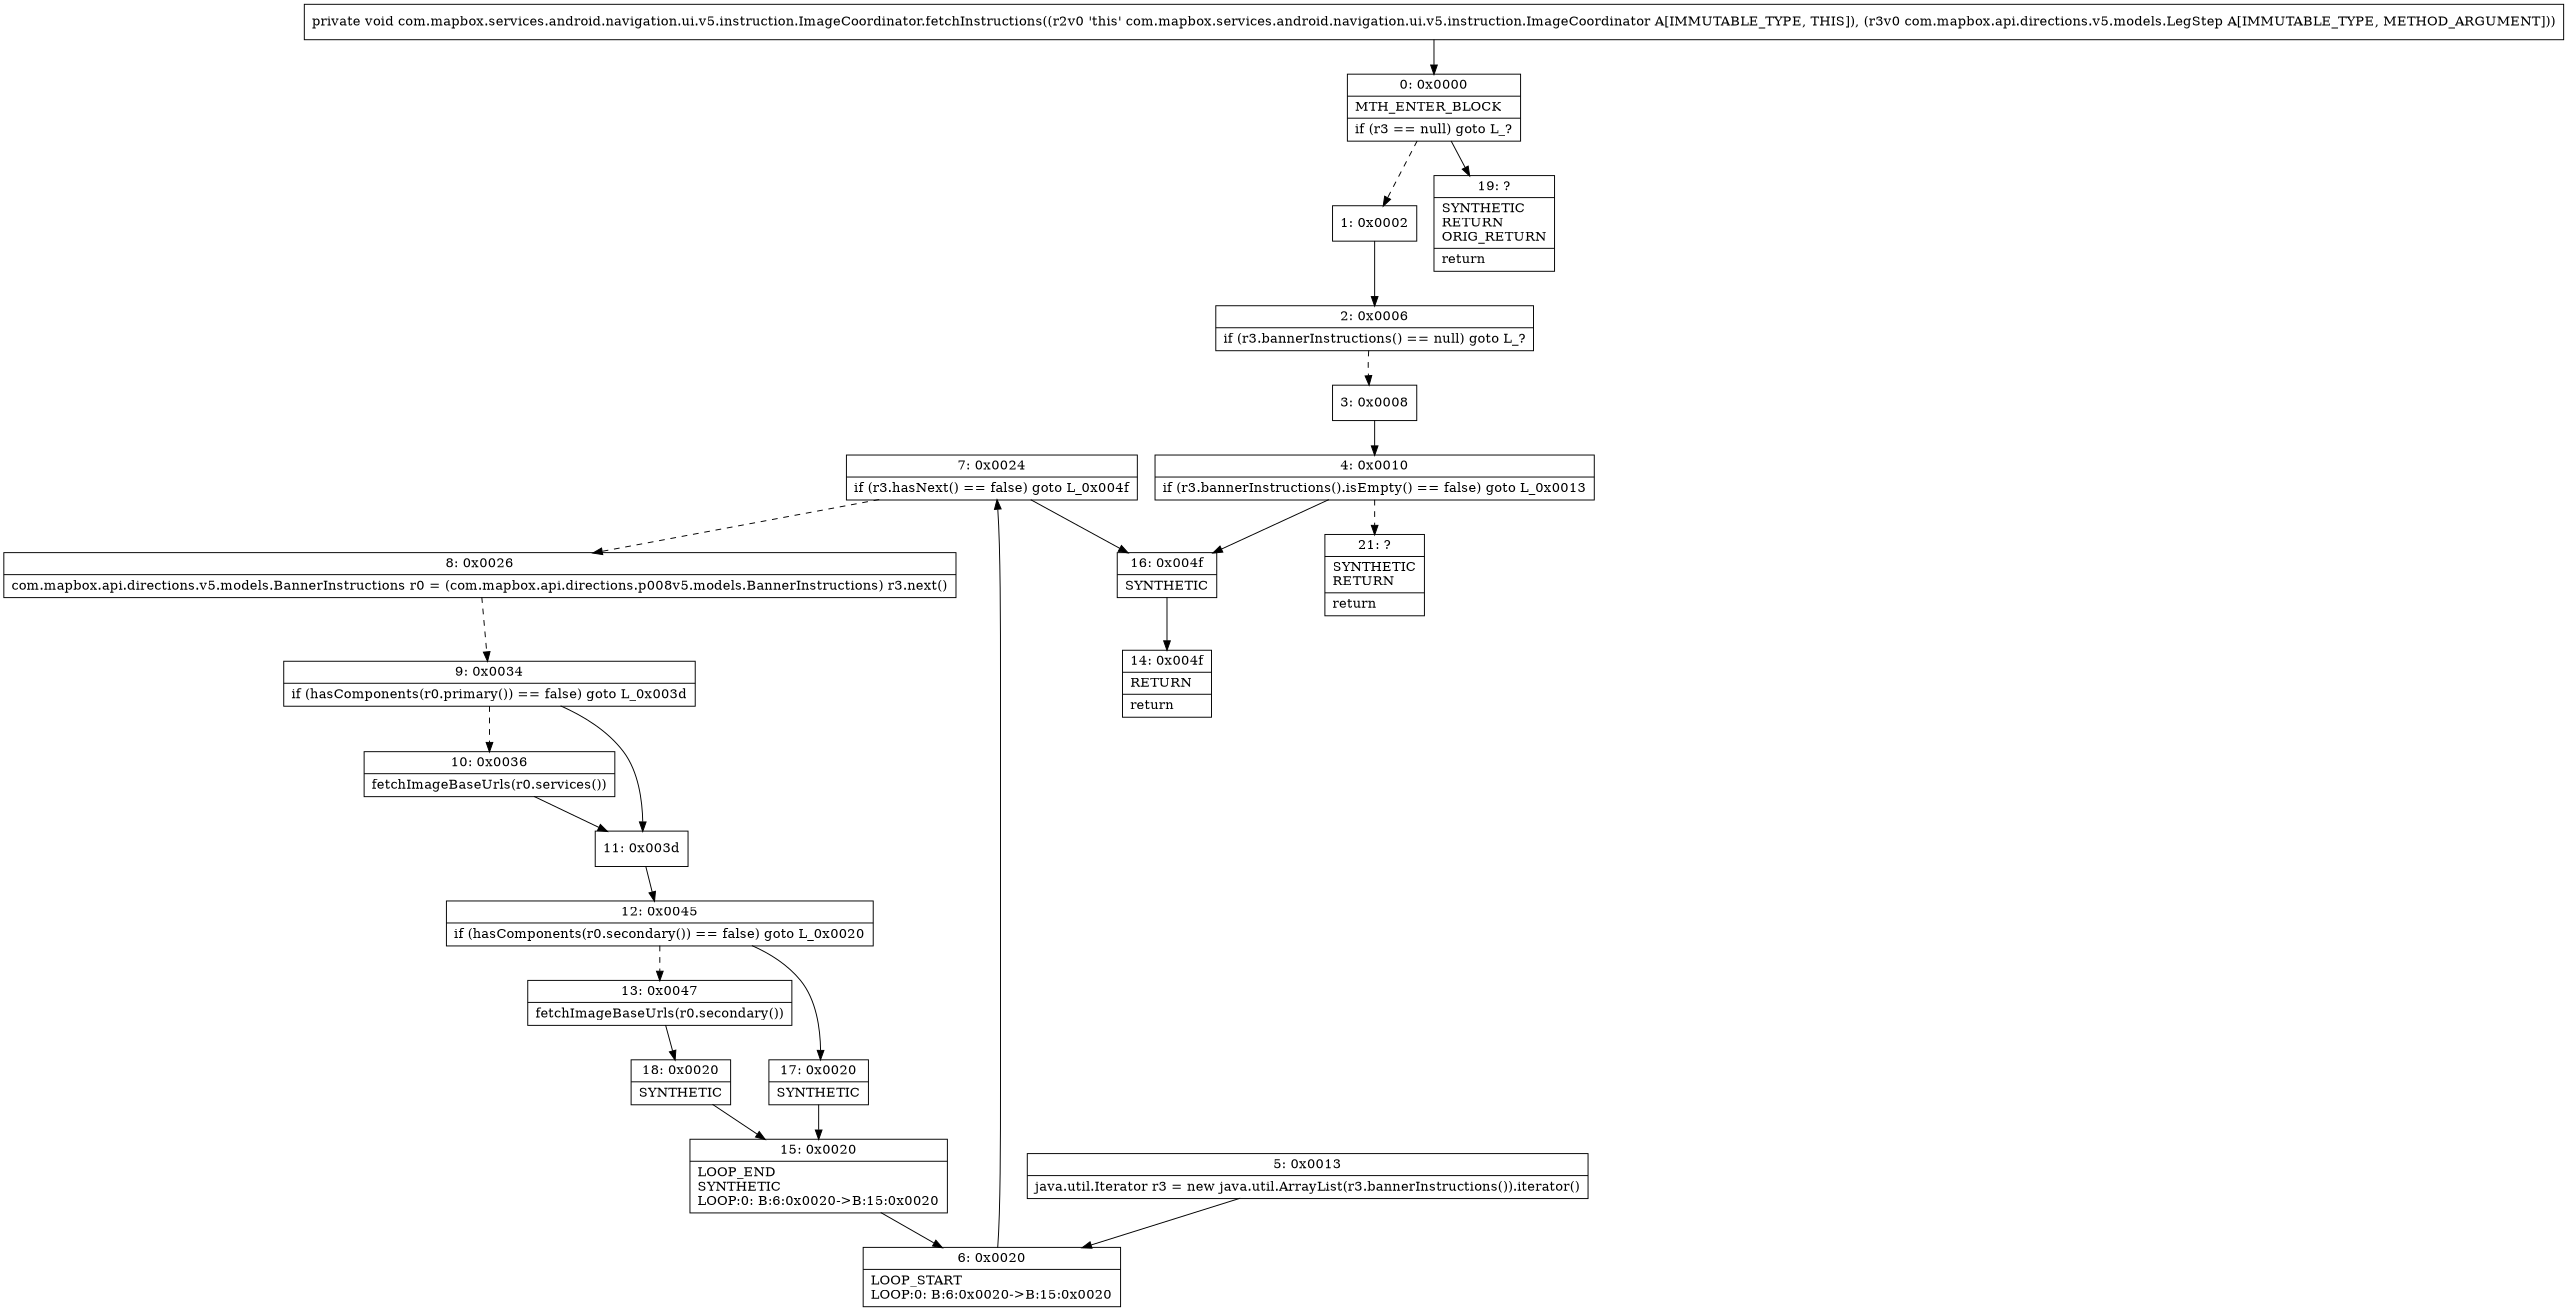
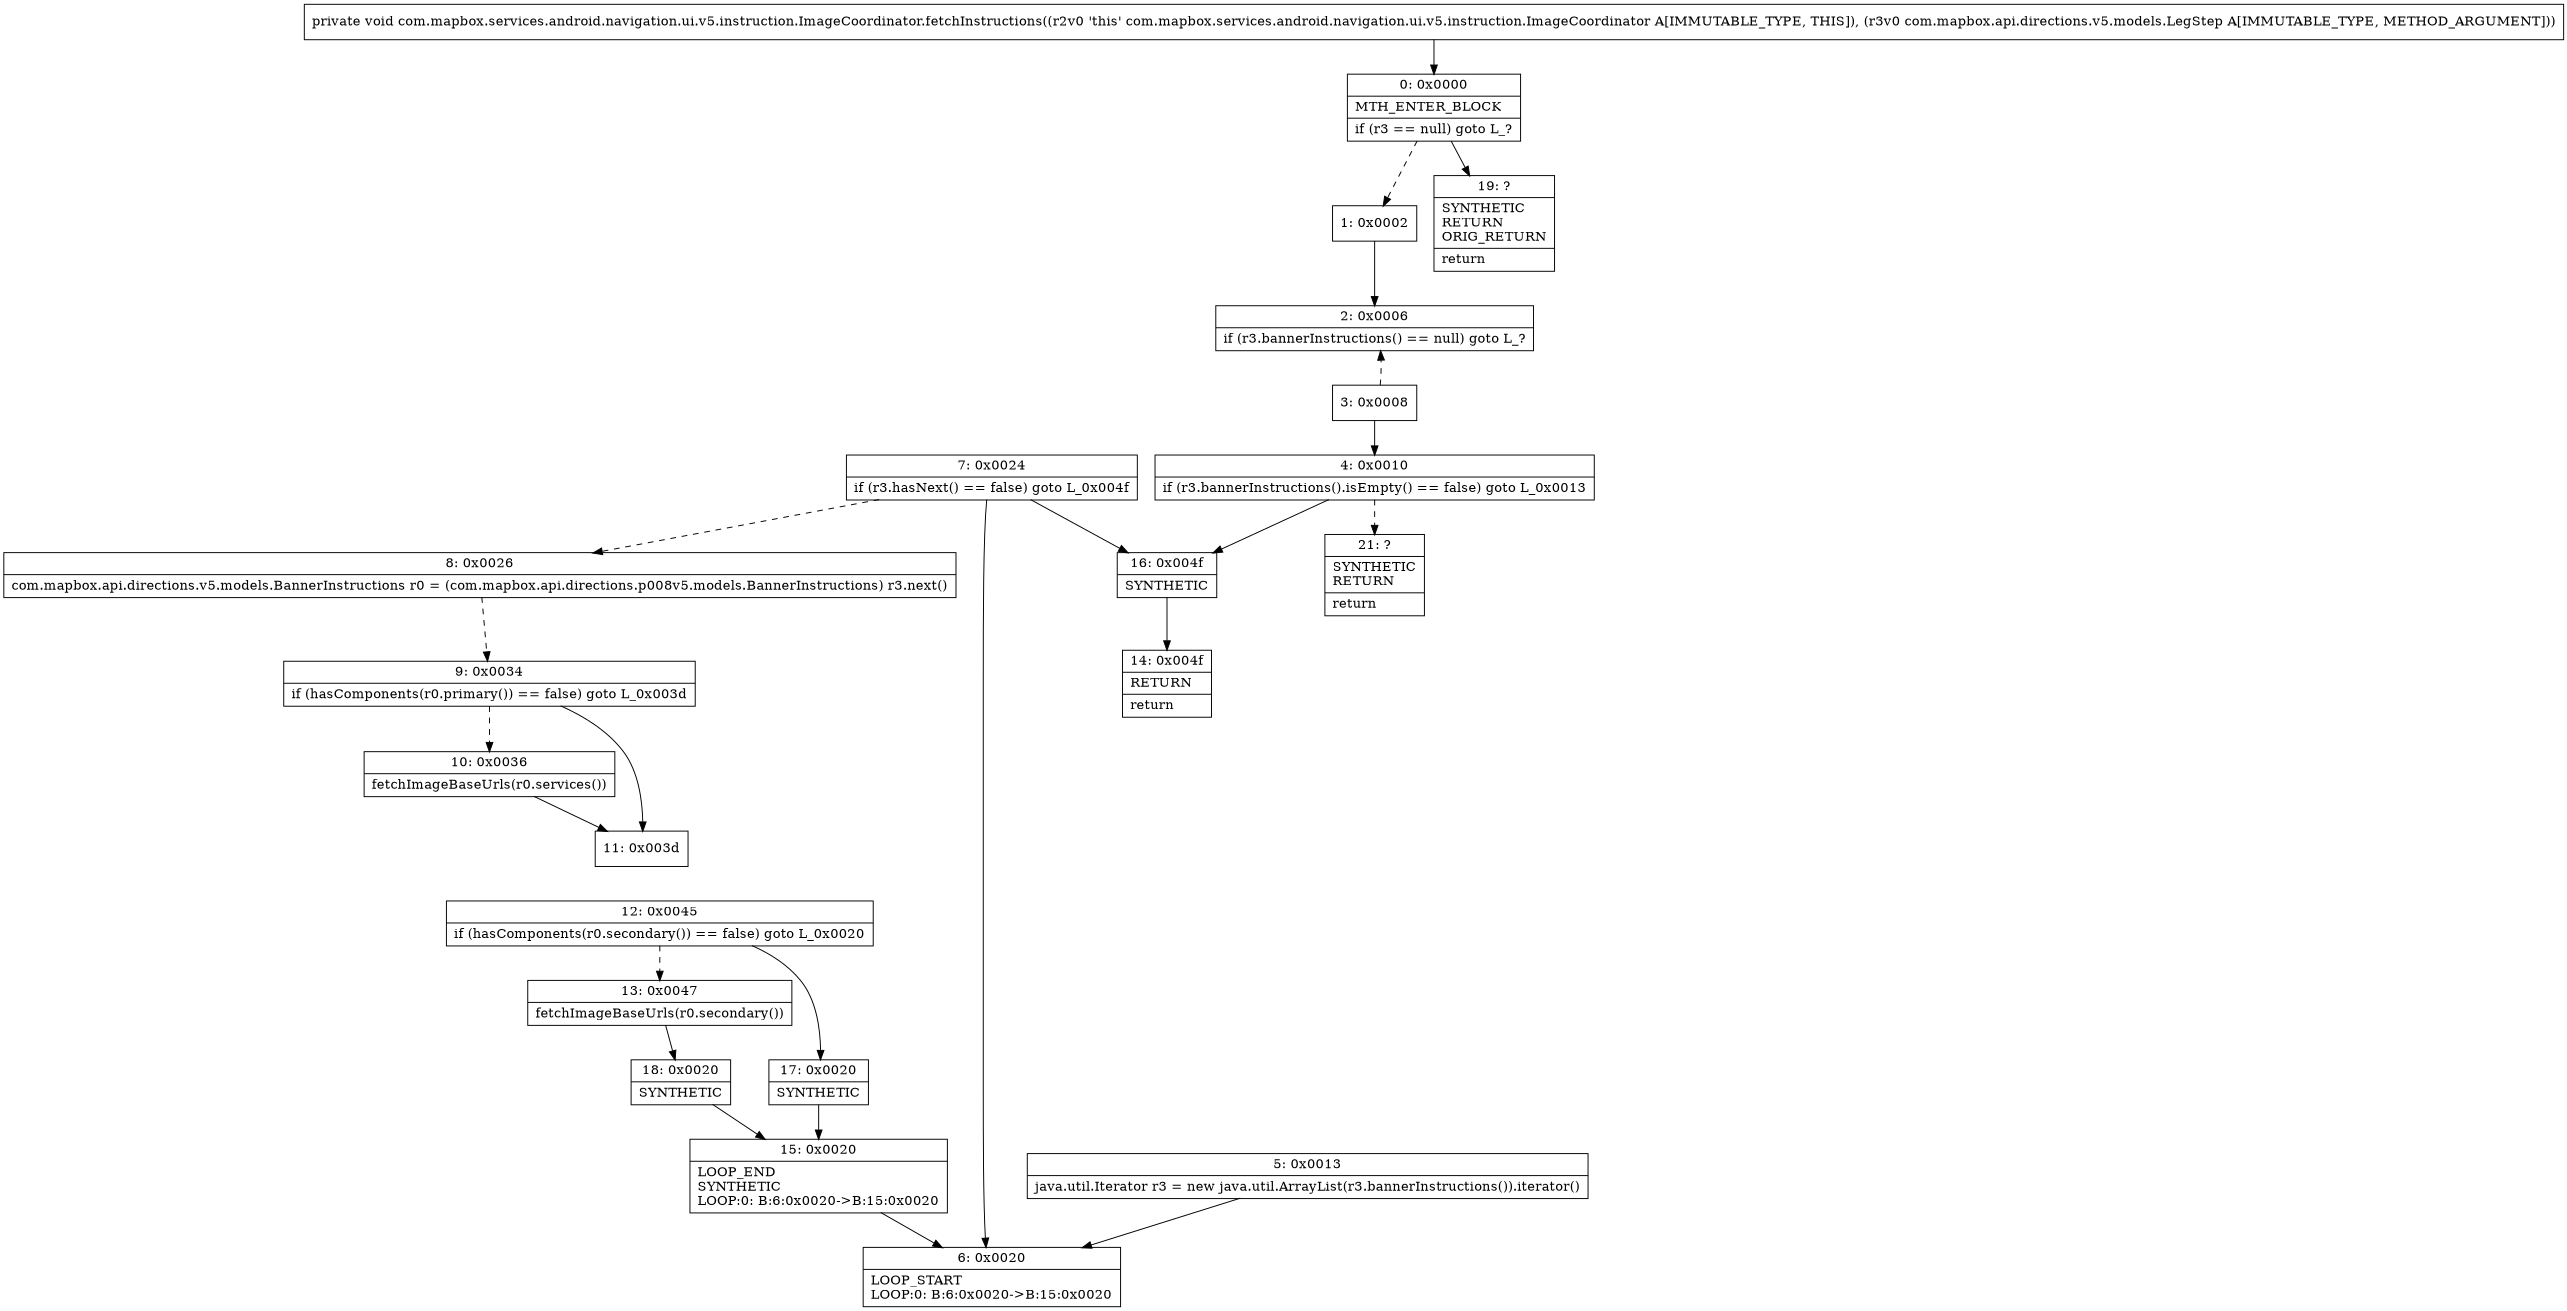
  digraph {
    fontname="DejaVu Serif"
    node [fontname="DejaVu Serif" shape=record]
    edge [fontname="DejaVu Serif"]
    n1 [label="{0\:\ 0x0000|MTH_ENTER_BLOCK\l|if (r3 == null) goto L_?\l}"]
    n2 [label="{1\:\ 0x0002}"]
    n3 [label="{19\:\ ?|SYNTHETIC\lRETURN\lORIG_RETURN\l|return\l}"]
    n4 [label="{2\:\ 0x0006|if (r3.bannerInstructions() == null) goto L_?\l}"]
    n5 [label="{3\:\ 0x0008}"]
    n6 [label="{4\:\ 0x0010|if (r3.bannerInstructions().isEmpty() == false) goto L_0x0013\l}"]
    n7 [label="{21\:\ ?|SYNTHETIC\lRETURN\l|return\l}"]
    n8 [label="{16\:\ 0x004f|SYNTHETIC\l}"]
    n9 [label="{5\:\ 0x0013|java.util.Iterator r3 = new java.util.ArrayList(r3.bannerInstructions()).iterator()\l}"]
    n10 [label="{6\:\ 0x0020|LOOP_START\lLOOP:0: B:6:0x0020\-\>B:15:0x0020\l}"]
    n11 [label="{7\:\ 0x0024|if (r3.hasNext() == false) goto L_0x004f\l}"]
    n12 [label="{8\:\ 0x0026|com.mapbox.api.directions.v5.models.BannerInstructions r0 = (com.mapbox.api.directions.p008v5.models.BannerInstructions) r3.next()\l}"]
    n13 [label="{9\:\ 0x0034|if (hasComponents(r0.primary()) == false) goto L_0x003d\l}"]
    n14 [label="{14\:\ 0x004f|RETURN\l|return\l}"]
    n15 [label="{10\:\ 0x0036|fetchImageBaseUrls(r0.services())\l}"]
    n16 [label="{11\:\ 0x003d}"]
    n17 [label="{12\:\ 0x0045|if (hasComponents(r0.secondary()) == false) goto L_0x0020\l}"]
    n18 [label="{13\:\ 0x0047|fetchImageBaseUrls(r0.secondary())\l}"]
    n19 [label="{17\:\ 0x0020|SYNTHETIC\l}"]
    n20 [label="{18\:\ 0x0020|SYNTHETIC\l}"]
    n21 [label="{15\:\ 0x0020|LOOP_END\lSYNTHETIC\lLOOP:0: B:6:0x0020\-\>B:15:0x0020\l}"]
    n22 [label="{private void com.mapbox.services.android.navigation.ui.v5.instruction.ImageCoordinator.fetchInstructions((r2v0 'this' com.mapbox.services.android.navigation.ui.v5.instruction.ImageCoordinator A[IMMUTABLE_TYPE, THIS]), (r3v0 com.mapbox.api.directions.v5.models.LegStep A[IMMUTABLE_TYPE, METHOD_ARGUMENT])) }"]
    n1 -> n2 [style=dashed]
    n1 -> n3
    n2 -> n4
-   n4 -> n5 [style=dashed]
+   n5 -> n4 [style=dashed]
    n5 -> n6
    n6 -> n7 [style=dashed]
    n6 -> n8
    n8 -> n14
    n9 -> n10
-   n10 -> n11
+   n11 -> n10
    n11 -> n8
    n11 -> n12 [style=dashed]
    n12 -> n13 [style=dashed]
    n13 -> n15 [style=dashed]
    n13 -> n16
    n15 -> n16
-   n16 -> n17
    n17 -> n18 [style=dashed]
    n17 -> n19
    n18 -> n20
    n19 -> n21
    n20 -> n21
    n21 -> n10
    n22 -> n1
  }
